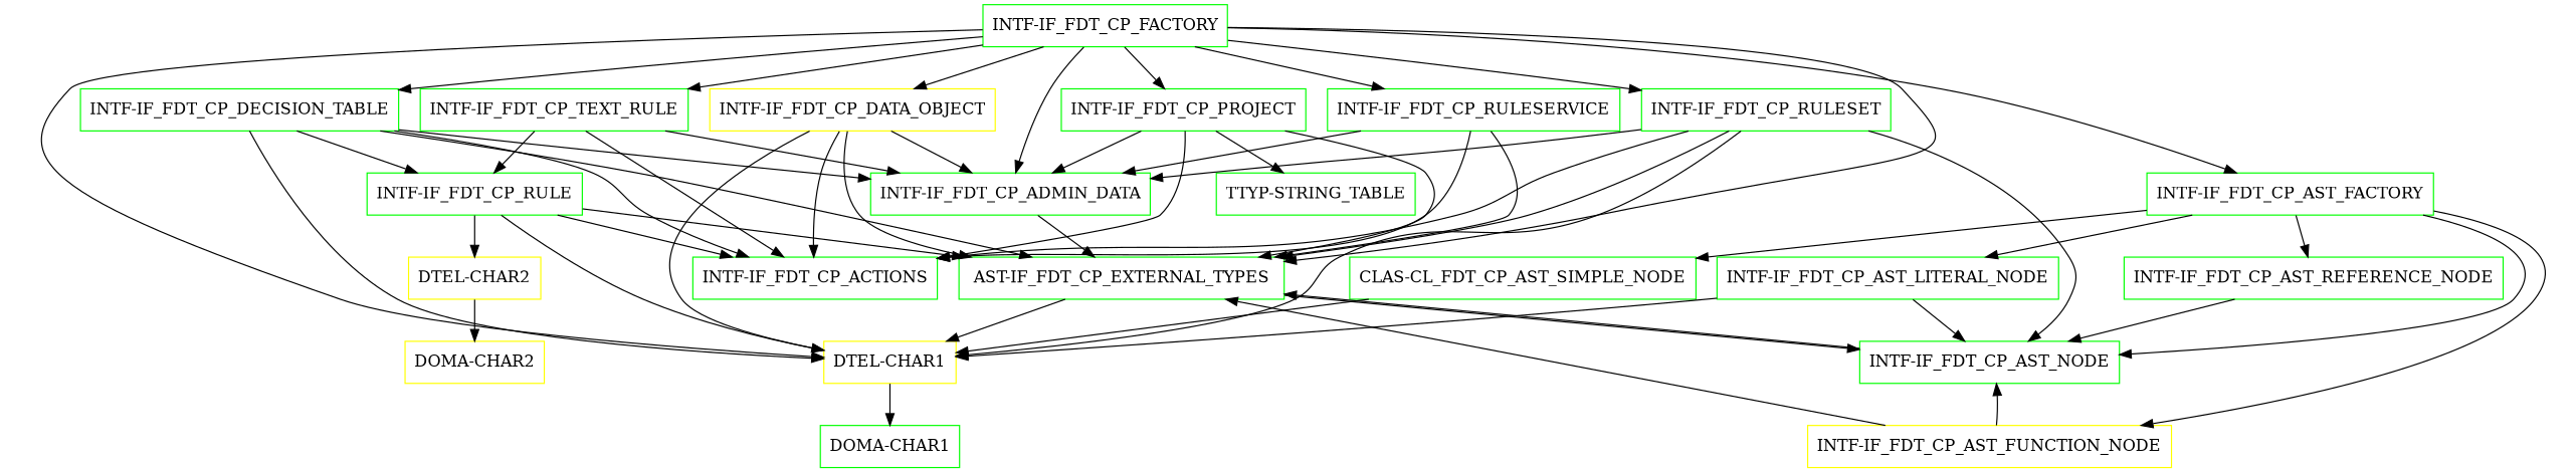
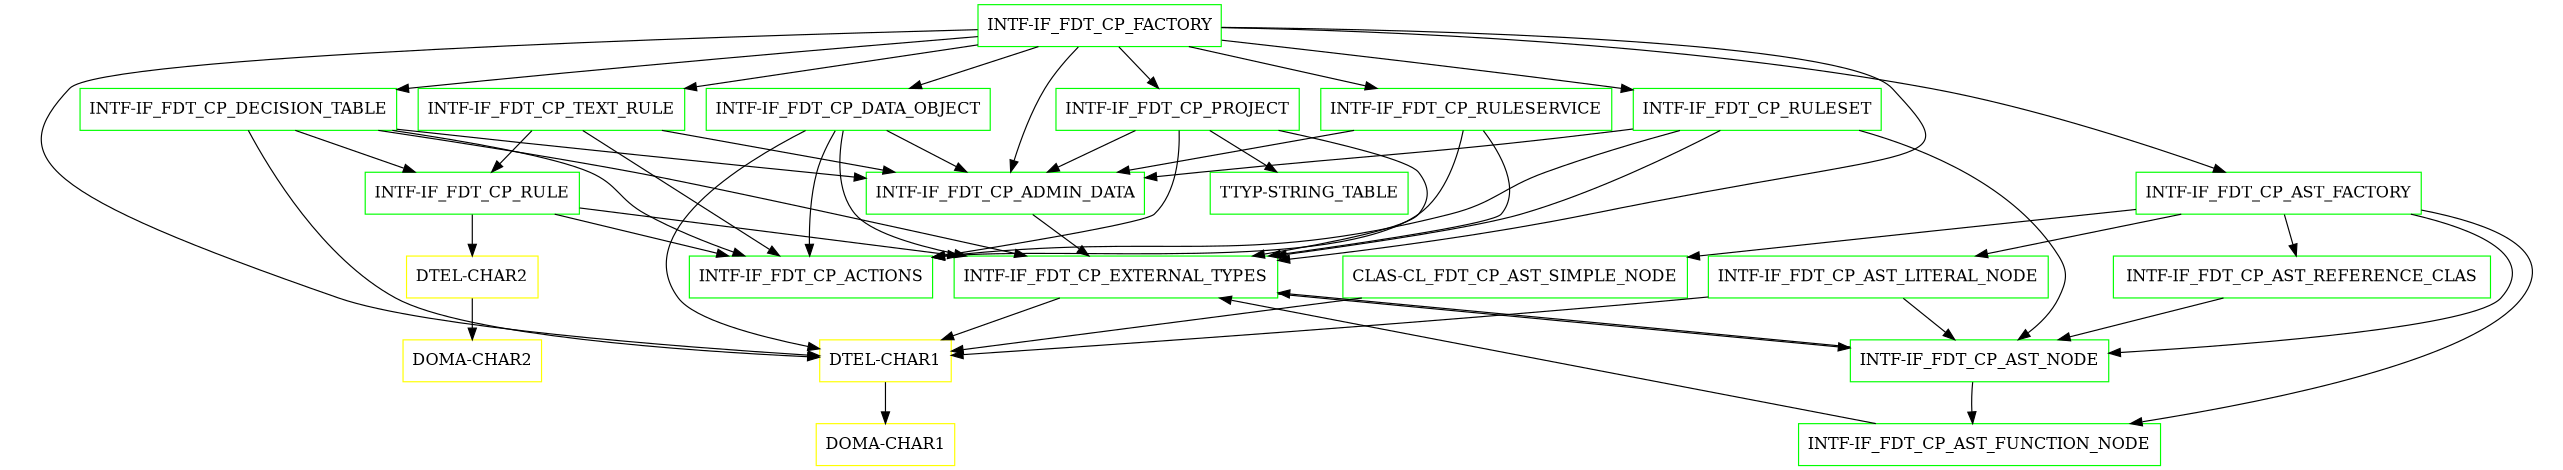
  digraph {
    node [color=green shape=box]
    "INTF-IF_FDT_CP_FACTORY"
    "INTF-IF_FDT_CP_ADMIN_DATA"
-   "INTF-IF_FDT_CP_EXTERNAL_TYPES" [label="AST-IF_FDT_CP_EXTERNAL_TYPES"]
+   "INTF-IF_FDT_CP_EXTERNAL_TYPES"
    "DTEL-CHAR1" [color=yellow]
-   "INTF-IF_FDT_CP_DATA_OBJECT" [color=yellow]
+   "INTF-IF_FDT_CP_DATA_OBJECT"
    "INTF-IF_FDT_CP_PROJECT"
    "INTF-IF_FDT_CP_DECISION_TABLE"
    "INTF-IF_FDT_CP_TEXT_RULE"
    "INTF-IF_FDT_CP_AST_FACTORY"
    "INTF-IF_FDT_CP_RULESERVICE"
    "INTF-IF_FDT_CP_RULESET"
    "INTF-IF_FDT_CP_AST_NODE"
-   "DOMA-CHAR1"
+   "DOMA-CHAR1" [color=yellow]
    "INTF-IF_FDT_CP_ACTIONS"
    "TTYP-STRING_TABLE"
    "INTF-IF_FDT_CP_RULE"
    "CLAS-CL_FDT_CP_AST_SIMPLE_NODE"
    "INTF-IF_FDT_CP_AST_LITERAL_NODE"
-   "INTF-IF_FDT_CP_AST_REFERENCE_NODE"
-   "INTF-IF_FDT_CP_AST_FUNCTION_NODE" [color=yellow]
+   "INTF-IF_FDT_CP_AST_REFERENCE_NODE" [label="INTF-IF_FDT_CP_AST_REFERENCE_CLAS"]
+   "INTF-IF_FDT_CP_AST_FUNCTION_NODE"
    "DTEL-CHAR2" [color=yellow]
    "DOMA-CHAR2" [color=yellow]
    "INTF-IF_FDT_CP_FACTORY" -> "INTF-IF_FDT_CP_ADMIN_DATA"
    "INTF-IF_FDT_CP_FACTORY" -> "INTF-IF_FDT_CP_EXTERNAL_TYPES"
    "INTF-IF_FDT_CP_FACTORY" -> "DTEL-CHAR1"
    "INTF-IF_FDT_CP_FACTORY" -> "INTF-IF_FDT_CP_DATA_OBJECT"
    "INTF-IF_FDT_CP_FACTORY" -> "INTF-IF_FDT_CP_PROJECT"
    "INTF-IF_FDT_CP_FACTORY" -> "INTF-IF_FDT_CP_DECISION_TABLE"
    "INTF-IF_FDT_CP_FACTORY" -> "INTF-IF_FDT_CP_TEXT_RULE"
    "INTF-IF_FDT_CP_FACTORY" -> "INTF-IF_FDT_CP_AST_FACTORY"
    "INTF-IF_FDT_CP_FACTORY" -> "INTF-IF_FDT_CP_RULESERVICE"
    "INTF-IF_FDT_CP_FACTORY" -> "INTF-IF_FDT_CP_RULESET"
    "INTF-IF_FDT_CP_ADMIN_DATA" -> "INTF-IF_FDT_CP_EXTERNAL_TYPES"
    "INTF-IF_FDT_CP_EXTERNAL_TYPES" -> "DTEL-CHAR1"
    "INTF-IF_FDT_CP_EXTERNAL_TYPES" -> "INTF-IF_FDT_CP_AST_NODE"
    "DTEL-CHAR1" -> "DOMA-CHAR1"
    "INTF-IF_FDT_CP_DATA_OBJECT" -> "INTF-IF_FDT_CP_ADMIN_DATA"
    "INTF-IF_FDT_CP_DATA_OBJECT" -> "INTF-IF_FDT_CP_EXTERNAL_TYPES"
    "INTF-IF_FDT_CP_DATA_OBJECT" -> "DTEL-CHAR1"
    "INTF-IF_FDT_CP_DATA_OBJECT" -> "INTF-IF_FDT_CP_ACTIONS"
    "INTF-IF_FDT_CP_PROJECT" -> "INTF-IF_FDT_CP_ADMIN_DATA"
    "INTF-IF_FDT_CP_PROJECT" -> "INTF-IF_FDT_CP_EXTERNAL_TYPES"
    "INTF-IF_FDT_CP_PROJECT" -> "INTF-IF_FDT_CP_ACTIONS"
    "INTF-IF_FDT_CP_PROJECT" -> "TTYP-STRING_TABLE"
    "INTF-IF_FDT_CP_DECISION_TABLE" -> "INTF-IF_FDT_CP_ADMIN_DATA"
    "INTF-IF_FDT_CP_DECISION_TABLE" -> "INTF-IF_FDT_CP_EXTERNAL_TYPES"
    "INTF-IF_FDT_CP_DECISION_TABLE" -> "DTEL-CHAR1"
    "INTF-IF_FDT_CP_DECISION_TABLE" -> "INTF-IF_FDT_CP_ACTIONS"
    "INTF-IF_FDT_CP_DECISION_TABLE" -> "INTF-IF_FDT_CP_RULE"
    "INTF-IF_FDT_CP_TEXT_RULE" -> "INTF-IF_FDT_CP_ADMIN_DATA"
    "INTF-IF_FDT_CP_TEXT_RULE" -> "INTF-IF_FDT_CP_ACTIONS"
    "INTF-IF_FDT_CP_TEXT_RULE" -> "INTF-IF_FDT_CP_RULE"
    "INTF-IF_FDT_CP_AST_FACTORY" -> "INTF-IF_FDT_CP_AST_NODE"
    "INTF-IF_FDT_CP_AST_FACTORY" -> "CLAS-CL_FDT_CP_AST_SIMPLE_NODE"
    "INTF-IF_FDT_CP_AST_FACTORY" -> "INTF-IF_FDT_CP_AST_LITERAL_NODE"
    "INTF-IF_FDT_CP_AST_FACTORY" -> "INTF-IF_FDT_CP_AST_REFERENCE_NODE"
    "INTF-IF_FDT_CP_AST_FACTORY" -> "INTF-IF_FDT_CP_AST_FUNCTION_NODE"
    "INTF-IF_FDT_CP_RULESERVICE" -> "INTF-IF_FDT_CP_ADMIN_DATA"
    "INTF-IF_FDT_CP_RULESERVICE" -> "INTF-IF_FDT_CP_EXTERNAL_TYPES"
    "INTF-IF_FDT_CP_RULESERVICE" -> "INTF-IF_FDT_CP_ACTIONS"
    "INTF-IF_FDT_CP_RULESET" -> "INTF-IF_FDT_CP_ADMIN_DATA"
    "INTF-IF_FDT_CP_RULESET" -> "INTF-IF_FDT_CP_EXTERNAL_TYPES"
-   "INTF-IF_FDT_CP_RULESET" -> "DTEL-CHAR1"
    "INTF-IF_FDT_CP_RULESET" -> "INTF-IF_FDT_CP_AST_NODE"
    "INTF-IF_FDT_CP_RULESET" -> "INTF-IF_FDT_CP_ACTIONS"
    "INTF-IF_FDT_CP_AST_NODE" -> "INTF-IF_FDT_CP_EXTERNAL_TYPES"
    "INTF-IF_FDT_CP_RULE" -> "INTF-IF_FDT_CP_EXTERNAL_TYPES"
-   "INTF-IF_FDT_CP_RULE" -> "DTEL-CHAR1"
    "INTF-IF_FDT_CP_RULE" -> "INTF-IF_FDT_CP_ACTIONS"
    "INTF-IF_FDT_CP_RULE" -> "DTEL-CHAR2"
    "CLAS-CL_FDT_CP_AST_SIMPLE_NODE" -> "DTEL-CHAR1"
    "INTF-IF_FDT_CP_AST_LITERAL_NODE" -> "DTEL-CHAR1"
    "INTF-IF_FDT_CP_AST_LITERAL_NODE" -> "INTF-IF_FDT_CP_AST_NODE"
    "INTF-IF_FDT_CP_AST_REFERENCE_NODE" -> "INTF-IF_FDT_CP_AST_NODE"
    "INTF-IF_FDT_CP_AST_FUNCTION_NODE" -> "INTF-IF_FDT_CP_EXTERNAL_TYPES"
-   "INTF-IF_FDT_CP_AST_FUNCTION_NODE" -> "INTF-IF_FDT_CP_AST_NODE"
+   "INTF-IF_FDT_CP_AST_NODE" -> "INTF-IF_FDT_CP_AST_FUNCTION_NODE"
    "DTEL-CHAR2" -> "DOMA-CHAR2"
  }
